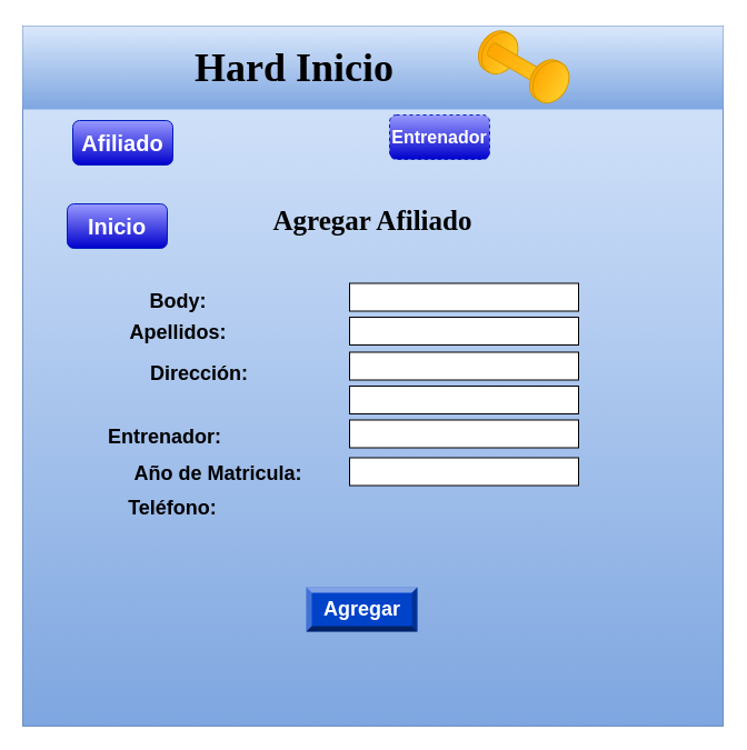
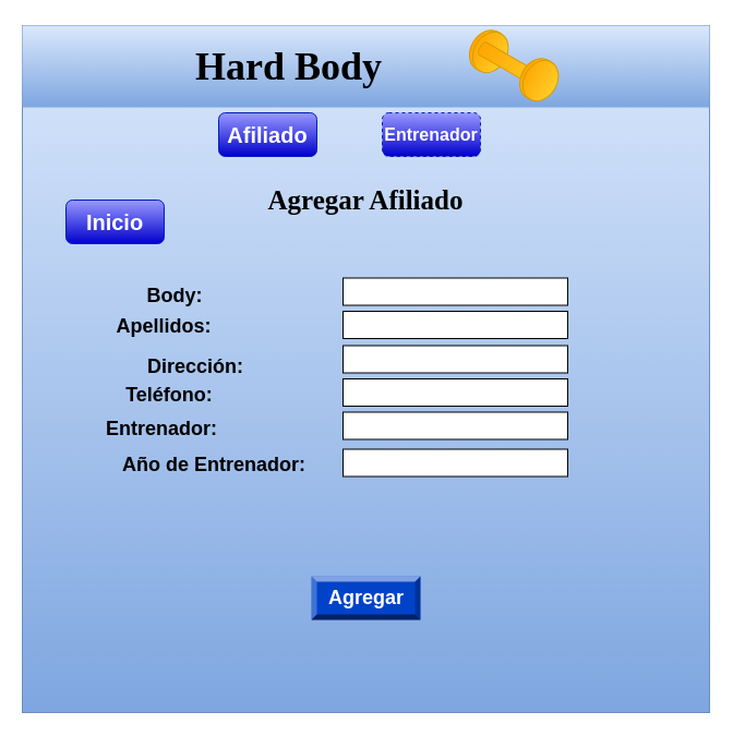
  <mxCell id="0" />
  <mxCell id="1" parent="0" />
  <mxCell id="2" value="" style="whiteSpace=wrap;html=1;aspect=fixed;gradientColor=#7ea6e0;fillColor=#dae8fc;strokeColor=#6c8ebf;" parent="1" vertex="1"><mxGeometry x="20" y="23" width="630" height="630" as="geometry" /></mxCell>
  <mxCell id="3" value="" style="rounded=0;whiteSpace=wrap;html=1;gradientColor=#7ea6e0;fillColor=#dae8fc;strokeColor=none;" parent="1" vertex="1"><mxGeometry x="20" y="23" width="630" height="75" as="geometry" /></mxCell>
- <mxCell id="4" value="Hard Inicio" style="text;html=1;strokeColor=none;fillColor=none;align=center;verticalAlign=middle;whiteSpace=wrap;rounded=0;fontFamily=Tahoma;fontStyle=1;fontSize=36;" parent="1" vertex="1"><mxGeometry x="130" y="20.5" width="269" height="80" as="geometry" /></mxCell>
+ <mxCell id="4" value="Hard Body" style="text;html=1;strokeColor=none;fillColor=none;align=center;verticalAlign=middle;whiteSpace=wrap;rounded=0;fontFamily=Tahoma;fontStyle=1;fontSize=36;" parent="1" vertex="1"><mxGeometry x="130" y="20.5" width="269" height="80" as="geometry" /></mxCell>
  <mxCell id="5" value="" style="group;rotation=30;" parent="1" vertex="1" connectable="0"><mxGeometry x="430" y="34" width="80" height="50" as="geometry" /></mxCell>
  <mxCell id="6" value="" style="shape=cylinder3;whiteSpace=wrap;html=1;boundedLbl=1;backgroundOutline=1;size=15;fontFamily=Tahoma;fontSize=32;strokeColor=#d79b00;rotation=120;fillColor=#ffcd28;gradientColor=#ffa500;" parent="5" vertex="1"><mxGeometry x="-2" y="-4" width="39.344" height="33.333" as="geometry" /></mxCell>
  <mxCell id="7" value="" style="shape=cylinder3;whiteSpace=wrap;html=1;boundedLbl=1;backgroundOutline=1;size=3;fontFamily=Tahoma;fontSize=32;strokeColor=#d79b00;rotation=120;fillColor=#ffcd28;gradientColor=#ffa500;" parent="5" vertex="1"><mxGeometry x="32" y="-8" width="13.115" height="66.667" as="geometry" /></mxCell>
  <mxCell id="8" value="" style="shape=cylinder3;whiteSpace=wrap;html=1;boundedLbl=1;backgroundOutline=1;size=15;fontFamily=Tahoma;fontSize=32;strokeColor=#d79b00;rotation=120;fillColor=#ffcd28;gradientColor=#ffa500;" parent="5" vertex="1"><mxGeometry x="44" y="22" width="39.344" height="33.333" as="geometry" /></mxCell>
  <mxCell id="9" value="&lt;h1 style=&quot;font-size: 20px;&quot;&gt;Inicio&lt;/h1&gt;" style="rounded=1;whiteSpace=wrap;html=1;fillColor=#9999FF;strokeColor=#001DBC;fontColor=#ffffff;gradientColor=#0000CC;fontSize=20;" parent="1" vertex="1"><mxGeometry x="60" y="183" width="90" height="40" as="geometry" /></mxCell>
- <mxCell id="10" value="&lt;h1 style=&quot;font-size: 20px;&quot;&gt;Afiliado&lt;/h1&gt;" style="rounded=1;whiteSpace=wrap;html=1;fillColor=#9999FF;strokeColor=#001DBC;fontColor=#ffffff;gradientColor=#0000CC;fontSize=20;" parent="1" vertex="1"><mxGeometry x="65" y="108" width="90" height="40" as="geometry" /></mxCell>
+ <mxCell id="10" value="&lt;h1 style=&quot;font-size: 20px;&quot;&gt;Afiliado&lt;/h1&gt;" style="rounded=1;whiteSpace=wrap;html=1;fillColor=#9999FF;strokeColor=#001DBC;fontColor=#ffffff;gradientColor=#0000CC;fontSize=20;" parent="1" vertex="1"><mxGeometry x="200" y="103" width="90" height="40" as="geometry" /></mxCell>
  <mxCell id="11" value="&lt;h2&gt;&lt;font style=&quot;font-size: 16px&quot;&gt;Entrenador&lt;/font&gt;&lt;/h2&gt;" style="rounded=1;whiteSpace=wrap;html=1;fillColor=#9999FF;strokeColor=#001DBC;fontColor=#ffffff;gradientColor=#0000CC;dashed=1;" parent="1" vertex="1"><mxGeometry x="350" y="103" width="90" height="40" as="geometry" /></mxCell>
- <mxCell id="12" value="&lt;font color=&quot;#ffffff&quot;&gt;&lt;b&gt;Agregar&lt;/b&gt;&lt;/font&gt;" style="labelPosition=center;verticalLabelPosition=middle;align=center;html=1;shape=mxgraph.basic.shaded_button;dx=5;fillColor=#0043C9;strokeColor=none;fontSize=18;" parent="1" vertex="1"><mxGeometry x="275" y="528" width="100" height="40" as="geometry" /></mxCell>
- <mxCell id="13" value="Agregar Afiliado" style="text;html=1;strokeColor=none;fillColor=none;align=center;verticalAlign=middle;whiteSpace=wrap;rounded=0;fontFamily=Tahoma;fontStyle=1;fontSize=25;" parent="1" vertex="1"><mxGeometry x="180" y="158" width="310" height="80" as="geometry" /></mxCell>
+ <mxCell id="12" value="&lt;font color=&quot;#ffffff&quot;&gt;&lt;b&gt;Agregar&lt;/b&gt;&lt;/font&gt;" style="labelPosition=center;verticalLabelPosition=middle;align=center;html=1;shape=mxgraph.basic.shaded_button;dx=5;fillColor=#0043C9;strokeColor=none;fontSize=18;" parent="1" vertex="1"><mxGeometry x="285" y="528" width="100" height="40" as="geometry" /></mxCell>
+ <mxCell id="13" value="Agregar Afiliado" style="text;html=1;strokeColor=none;fillColor=none;align=center;verticalAlign=middle;whiteSpace=wrap;rounded=0;fontFamily=Tahoma;fontStyle=1;fontSize=25;" parent="1" vertex="1"><mxGeometry x="180" y="143" width="310" height="80" as="geometry" /></mxCell>
  <mxCell id="14" value="&lt;font style=&quot;font-size: 18px&quot;&gt;&lt;b&gt;Body:&lt;/b&gt;&lt;/font&gt;" style="text;html=1;strokeColor=none;fillColor=none;align=center;verticalAlign=middle;whiteSpace=wrap;rounded=0;fontSize=25;" parent="1" vertex="1"><mxGeometry x="140" y="257" width="40" height="20" as="geometry" /></mxCell>
- <mxCell id="15" value="&lt;font style=&quot;font-size: 18px&quot;&gt;&lt;b&gt;Apellidos:&lt;/b&gt;&lt;/font&gt;" style="text;html=1;strokeColor=none;fillColor=none;align=center;verticalAlign=middle;whiteSpace=wrap;rounded=0;fontSize=25;" parent="1" vertex="1"><mxGeometry x="140" y="285" width="40" height="20" as="geometry" /></mxCell>
+ <mxCell id="15" value="&lt;font style=&quot;font-size: 18px&quot;&gt;&lt;b&gt;Apellidos:&lt;/b&gt;&lt;/font&gt;" style="text;html=1;strokeColor=none;fillColor=none;align=center;verticalAlign=middle;whiteSpace=wrap;rounded=0;fontSize=25;" parent="1" vertex="1"><mxGeometry x="130" y="285" width="40" height="20" as="geometry" /></mxCell>
  <mxCell id="16" value="&lt;span style=&quot;font-size: 18px&quot;&gt;&lt;b&gt;Dirección:&lt;/b&gt;&lt;/span&gt;" style="text;html=1;strokeColor=none;fillColor=none;align=center;verticalAlign=middle;whiteSpace=wrap;rounded=0;fontSize=25;" parent="1" vertex="1"><mxGeometry x="51" y="321.5" width="256" height="20" as="geometry" /></mxCell>
- <mxCell id="17" value="&lt;span style=&quot;font-size: 18px&quot;&gt;&lt;b&gt;Teléfono:&lt;/b&gt;&lt;/span&gt;" style="text;html=1;strokeColor=none;fillColor=none;align=center;verticalAlign=middle;whiteSpace=wrap;rounded=0;fontSize=25;" parent="1" vertex="1"><mxGeometry x="27" y="443" width="256" height="20" as="geometry" /></mxCell>
+ <mxCell id="17" value="&lt;span style=&quot;font-size: 18px&quot;&gt;&lt;b&gt;Teléfono:&lt;/b&gt;&lt;/span&gt;" style="text;html=1;strokeColor=none;fillColor=none;align=center;verticalAlign=middle;whiteSpace=wrap;rounded=0;fontSize=25;" parent="1" vertex="1"><mxGeometry x="27" y="348" width="256" height="20" as="geometry" /></mxCell>
  <mxCell id="18" value="&lt;span style=&quot;font-size: 18px&quot;&gt;&lt;b&gt;Entrenador:&lt;/b&gt;&lt;/span&gt;" style="text;html=1;strokeColor=none;fillColor=none;align=center;verticalAlign=middle;whiteSpace=wrap;rounded=0;fontSize=25;" parent="1" vertex="1"><mxGeometry x="20" y="378.5" width="256" height="20" as="geometry" /></mxCell>
  <mxCell id="19" value="" style="rounded=0;whiteSpace=wrap;html=1;fontSize=25;" parent="1" vertex="1"><mxGeometry x="314" y="254.5" width="206" height="25" as="geometry" /></mxCell>
  <mxCell id="20" value="" style="rounded=0;whiteSpace=wrap;html=1;fontSize=25;" parent="1" vertex="1"><mxGeometry x="314" y="285" width="206" height="25" as="geometry" /></mxCell>
  <mxCell id="21" value="" style="rounded=0;whiteSpace=wrap;html=1;fontSize=25;" parent="1" vertex="1"><mxGeometry x="314" y="316.5" width="206" height="25" as="geometry" /></mxCell>
  <mxCell id="22" value="" style="rounded=0;whiteSpace=wrap;html=1;fontSize=25;" parent="1" vertex="1"><mxGeometry x="314" y="347" width="206" height="25" as="geometry" /></mxCell>
  <mxCell id="23" value="" style="rounded=0;whiteSpace=wrap;html=1;fontSize=25;" parent="1" vertex="1"><mxGeometry x="314" y="377.5" width="206" height="25" as="geometry" /></mxCell>
- <mxCell id="24" value="&lt;span style=&quot;font-size: 18px&quot;&gt;&lt;b&gt;Año de Matricula:&lt;/b&gt;&lt;/span&gt;" style="text;html=1;strokeColor=none;fillColor=none;align=center;verticalAlign=middle;whiteSpace=wrap;rounded=0;fontSize=25;" parent="1" vertex="1"><mxGeometry x="68" y="411.5" width="256" height="20" as="geometry" /></mxCell>
+ <mxCell id="24" value="&lt;span style=&quot;font-size: 18px&quot;&gt;&lt;b&gt;Año de Entrenador:&lt;/b&gt;&lt;/span&gt;" style="text;html=1;strokeColor=none;fillColor=none;align=center;verticalAlign=middle;whiteSpace=wrap;rounded=0;fontSize=25;" parent="1" vertex="1"><mxGeometry x="68" y="411.5" width="256" height="20" as="geometry" /></mxCell>
  <mxCell id="25" value="" style="rounded=0;whiteSpace=wrap;html=1;fontSize=25;" parent="1" vertex="1"><mxGeometry x="314" y="411.5" width="206" height="25" as="geometry" /></mxCell>
